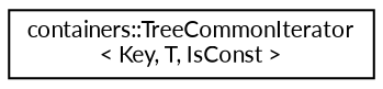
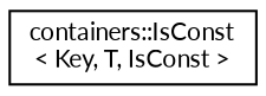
  digraph {
    rankdir=LR
    fontname=Lato
-   n1 [color=black fillcolor=white fontname=Lato fontsize=10 height=0.2 label="containers::TreeCommonIterator\l\< Key, T, IsConst \>" shape=record style=filled width=0.4]
+   n1 [color=black fillcolor=white fontname=Lato fontsize=10 height=0.2 label="containers::IsConst\l\< Key, T, IsConst \>" shape=record style=filled width=0.4]
  }
